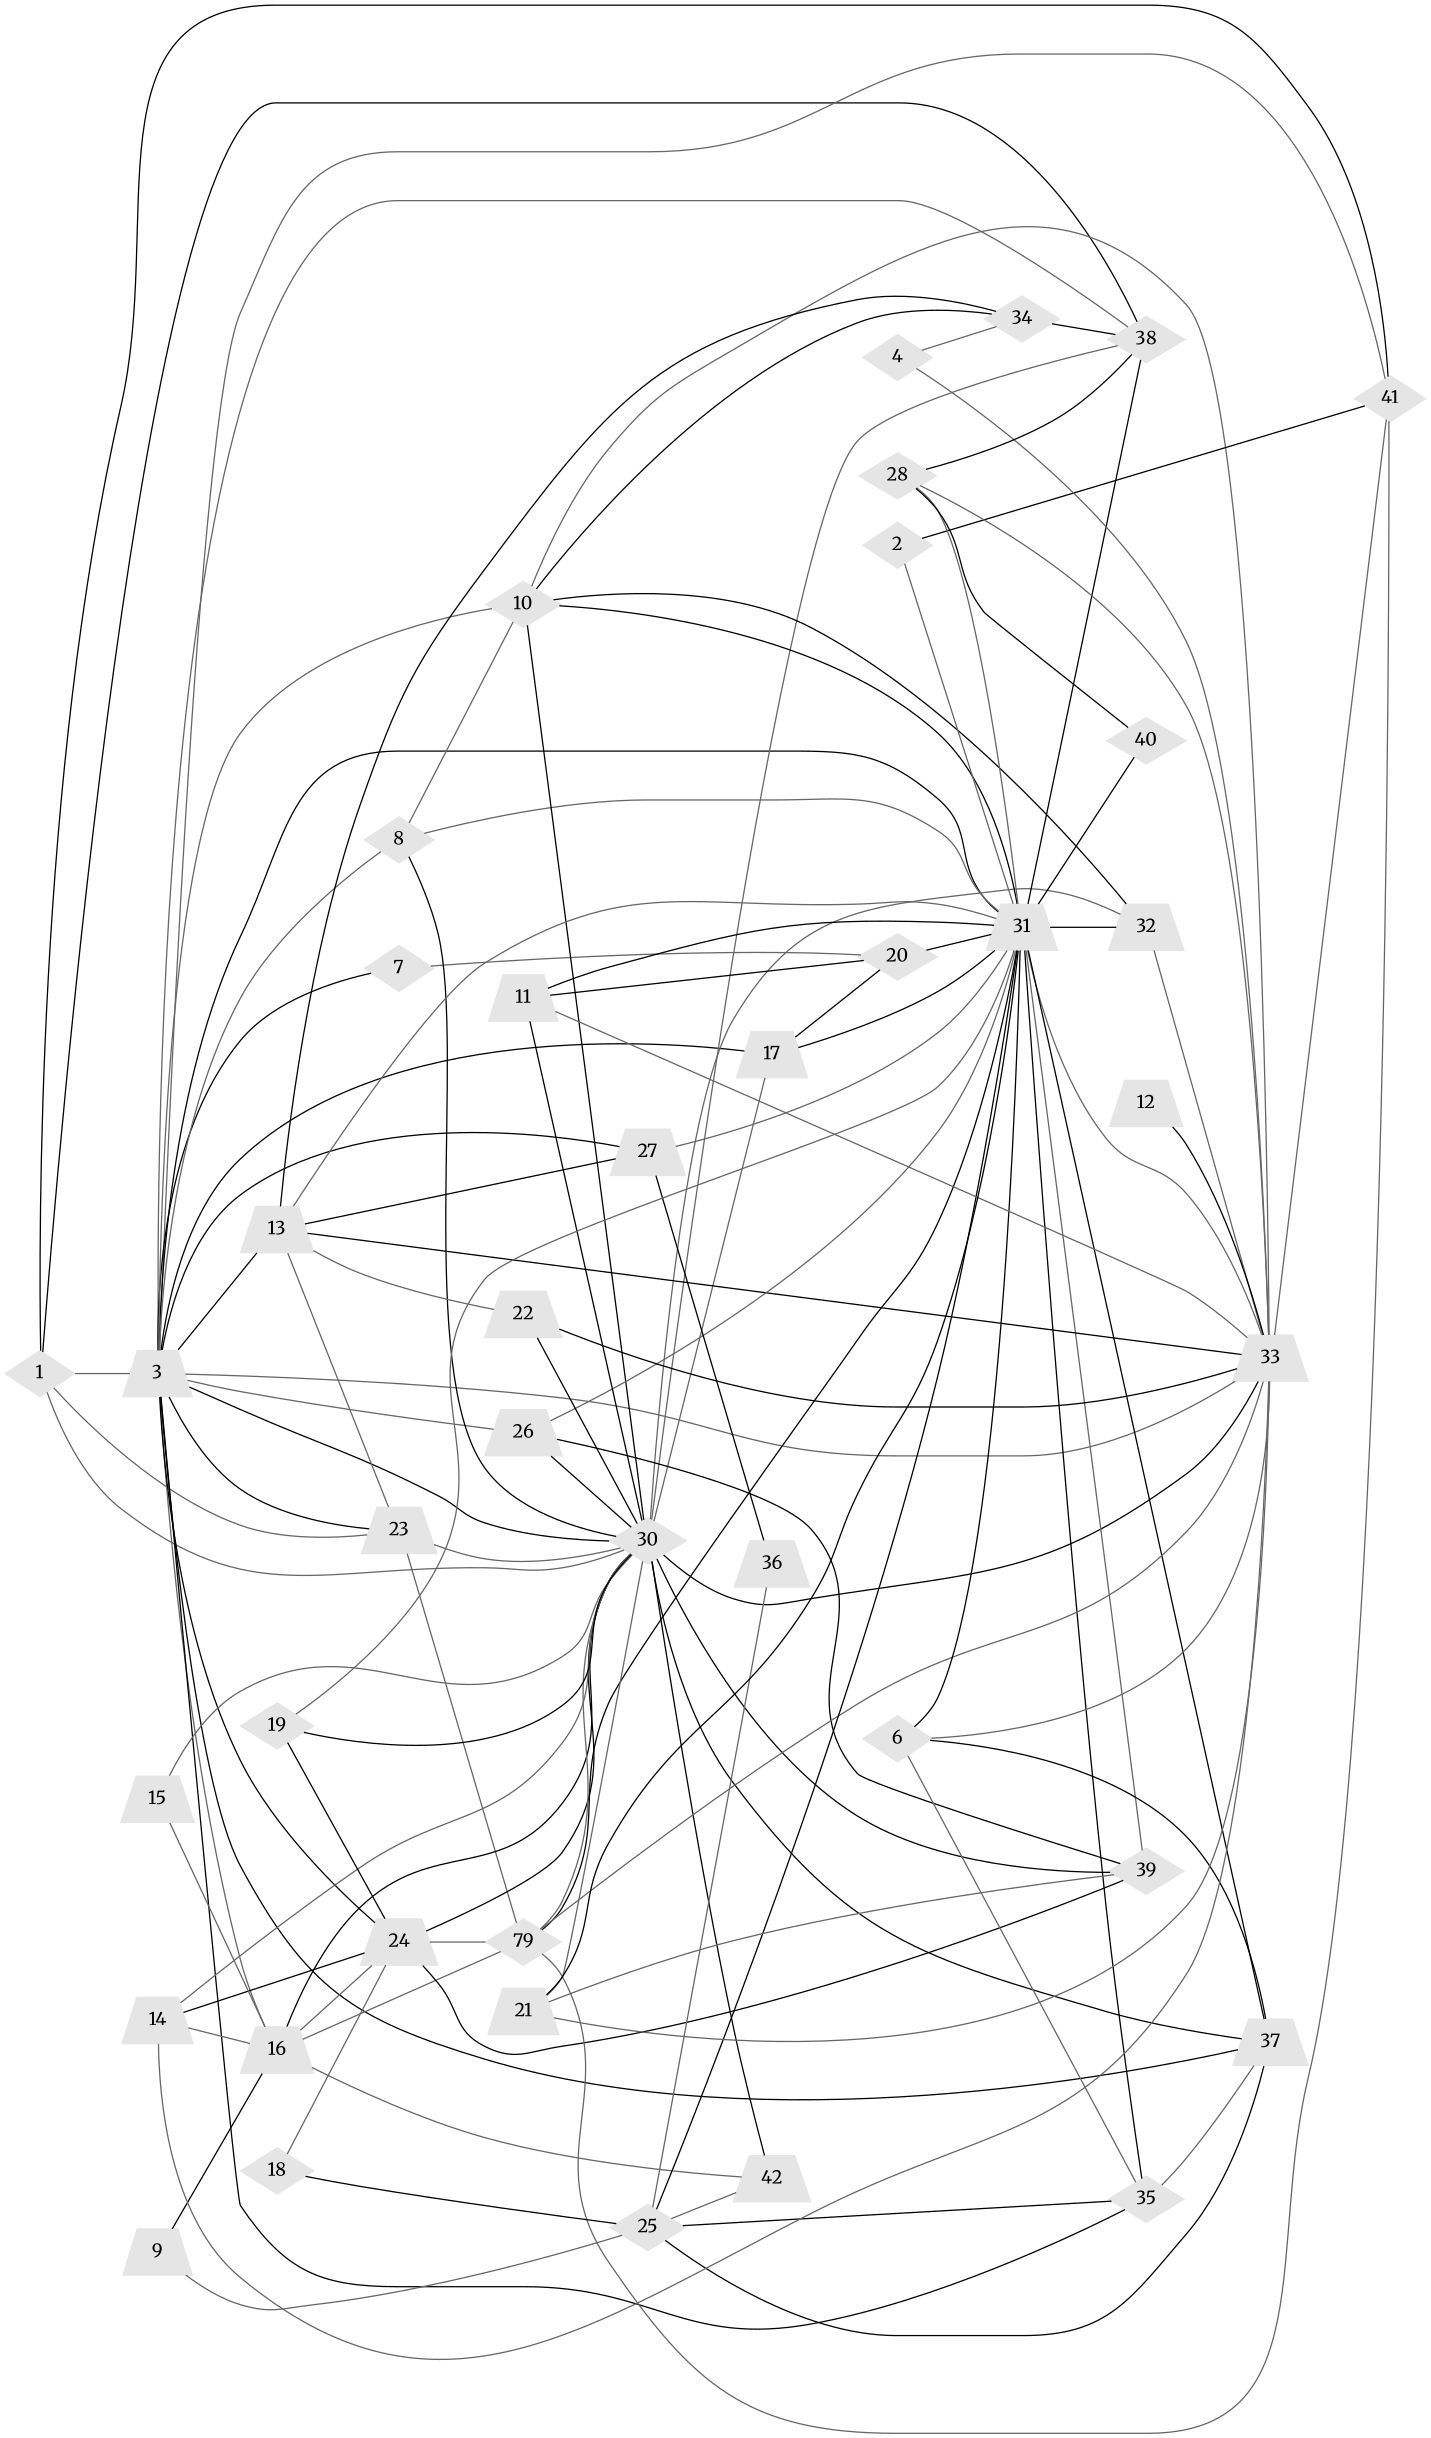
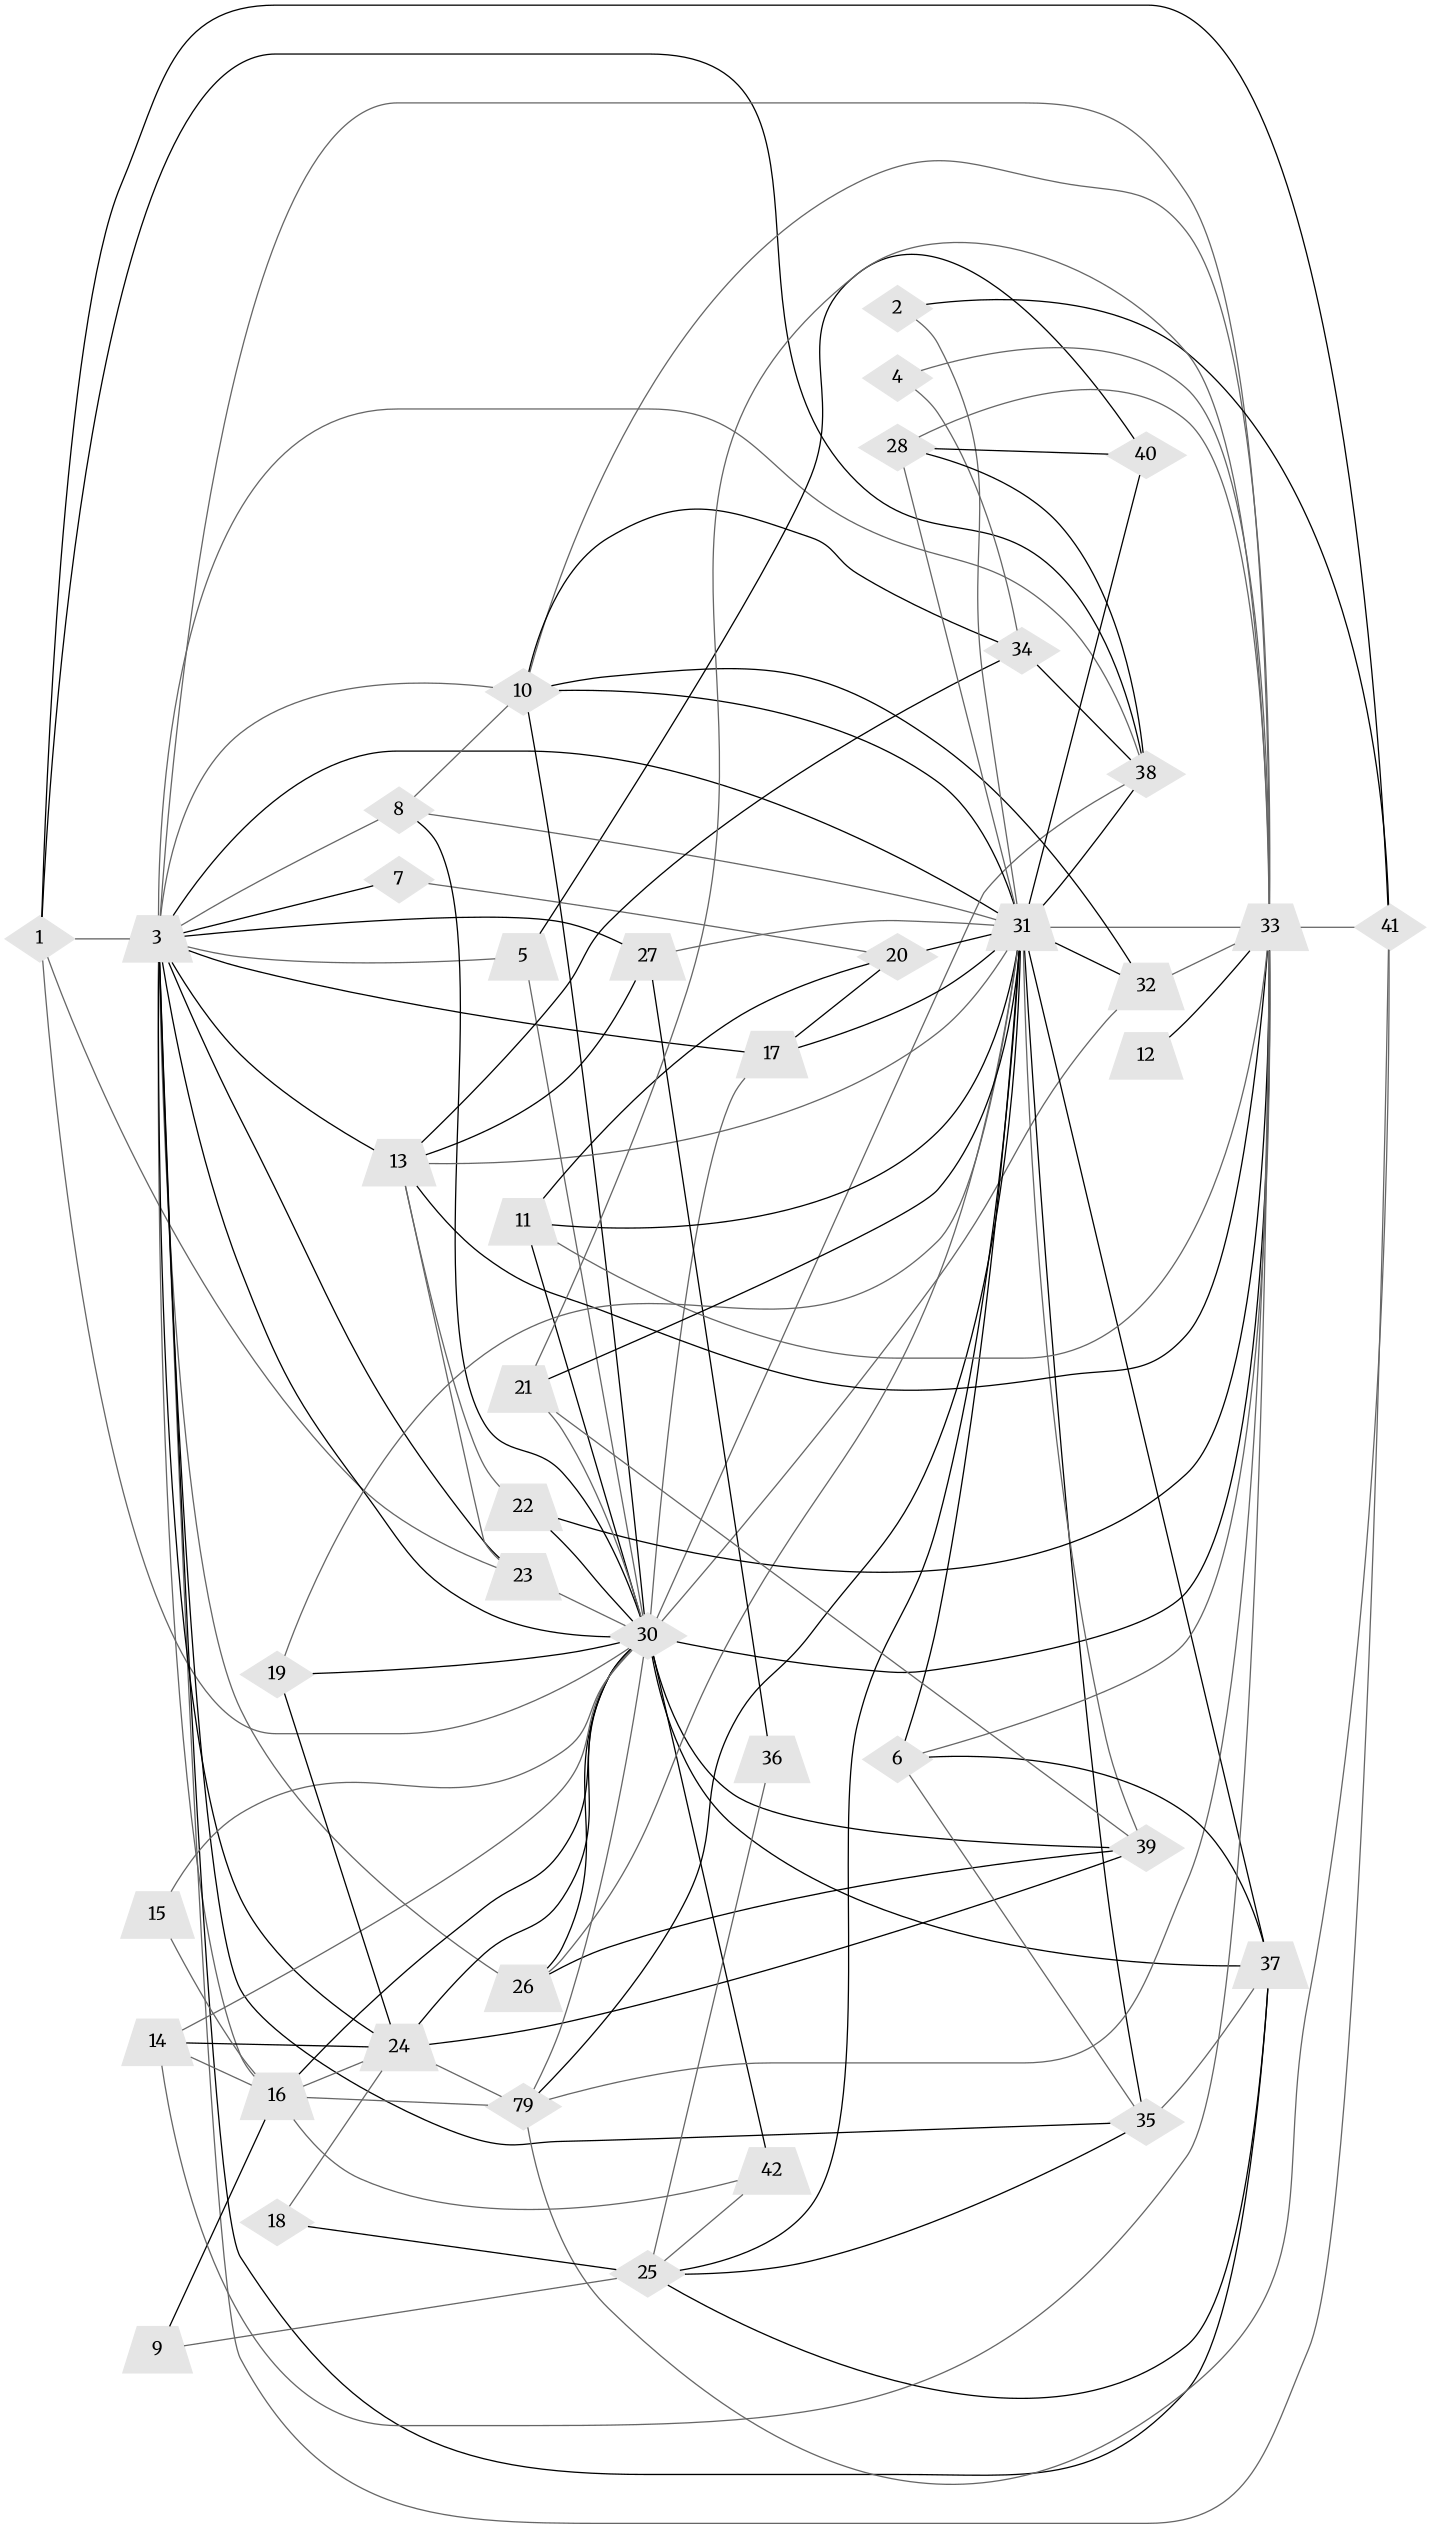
  graph {
    fontname=Merriweather
    rankdir=LR
    node [color=gray90 fontname=Merriweather shape=trapezium style=filled]
    edge [color=black fontname=Merriweather weight=1.0]
    1 [shape=diamond]
    3
    23
    30 [shape=diamond]
    38 [shape=diamond]
    41 [shape=diamond]
    31
+   5
    7 [shape=diamond]
    8 [shape=diamond]
    10 [shape=diamond]
    13
    16
    17
    24
    26
    27
    33
    35 [shape=diamond]
    37
    n21 [label=79 shape=diamond]
    32
    42
    39 [shape=diamond]
    2 [shape=diamond]
    40 [shape=diamond]
    20 [shape=diamond]
    34 [shape=diamond]
    22
    36
    4 [shape=diamond]
    6 [shape=diamond]
    9
    25 [shape=diamond]
    11
    12
    14
    15
    18 [shape=diamond]
    19 [shape=diamond]
    21
    28 [shape=diamond]
    1 -- 3 [color=gray40]
    1 -- 23 [color=gray40]
    1 -- 30 [color=gray40]
    1 -- 38
    1 -- 41
    3 -- 23 [weight=2.0]
    3 -- 30 [weight=4.0]
    3 -- 38 [color=gray40 weight=2.0]
    3 -- 41 [color=gray40]
    3 -- 31 [weight=6.0]
+   3 -- 5 [color=gray40 weight=2.0]
    3 -- 7
    3 -- 8 [color=gray40]
    3 -- 10 [color=gray40 weight=2.0]
    3 -- 13
    3 -- 16 [color=gray40 weight=3.0]
    3 -- 17
    3 -- 24
    3 -- 26 [color=gray40]
    3 -- 27 [weight=2.0]
    3 -- 33 [color=gray40 weight=7.0]
    3 -- 35
    3 -- 37 [weight=2.0]
    23 -- 30 [color=gray40]
-   23 -- n21 [color=gray40]
    30 -- 38 [color=gray40 weight=2.0]
    30 -- 17 [color=gray40 weight=7.0]
    30 -- 33 [weight=5.0]
    30 -- 37 [weight=2.0]
    30 -- 32 [color=gray40]
    30 -- 42
    30 -- 39
    31 -- 38 [weight=3.0]
    31 -- 33 [color=gray40 weight=7.0]
    31 -- 35 [weight=2.0]
    31 -- 37 [weight=4.0]
    31 -- 32 [weight=2.0]
    31 -- 39 [color=gray40]
    31 -- 40
+   5 -- 30 [color=gray40]
+   5 -- 40 [weight=2.0]
    7 -- 20 [color=gray40]
    8 -- 30
    8 -- 31 [color=gray40]
    8 -- 10 [color=gray40]
    10 -- 30 [weight=2.0]
    10 -- 31 [weight=7.0]
    10 -- 33 [color=gray40 weight=2.0]
    10 -- 32
    10 -- 34
    13 -- 23 [color=gray40]
    13 -- 31 [color=gray40 weight=2.0]
    13 -- 27
    13 -- 33
    13 -- 34
    13 -- 22 [color=gray40]
    16 -- 30 [weight=2.0]
    16 -- 24 [color=gray40]
    16 -- n21 [color=gray40]
    16 -- 42 [color=gray40]
    17 -- 31 [weight=2.0]
    17 -- 20
    24 -- 30
    24 -- n21 [color=gray40 weight=2.0]
    24 -- 39 [weight=2.0]
    26 -- 30
    26 -- 31 [color=gray40]
    26 -- 39
    27 -- 31 [color=gray40 weight=2.0]
    27 -- 36
    33 -- 41 [color=gray40]
    35 -- 37 [color=gray40]
    n21 -- 30 [color=gray40]
    n21 -- 41 [color=gray40]
    n21 -- 31 [weight=2.0]
    n21 -- 33 [color=gray40 weight=2.0]
    32 -- 33 [color=gray40]
    2 -- 41
    2 -- 31 [color=gray40 weight=3.0]
    20 -- 31
    34 -- 38
    22 -- 30 [weight=2.0]
    22 -- 33
    4 -- 33 [color=gray40 weight=3.0]
    4 -- 34 [color=gray40]
    6 -- 31 [weight=2.0]
    6 -- 33 [color=gray40]
    6 -- 35 [color=gray40]
    6 -- 37
    9 -- 16
    9 -- 25 [color=gray40]
    25 -- 31
    25 -- 35
    25 -- 37
    25 -- 42 [color=gray40]
    25 -- 36 [color=gray40]
    11 -- 30
    11 -- 31
    11 -- 33 [color=gray40]
    11 -- 20
    12 -- 33
    14 -- 30 [color=gray40]
    14 -- 16 [color=gray40]
    14 -- 24
    14 -- 33 [color=gray40]
    15 -- 30 [color=gray40]
    15 -- 16 [color=gray40]
    18 -- 24 [color=gray40]
    18 -- 25
    19 -- 30 [weight=2.0]
    19 -- 31 [color=gray40]
    19 -- 24
    21 -- 30 [color=gray40]
    21 -- 31
    21 -- 33 [color=gray40]
    21 -- 39 [color=gray40]
    28 -- 38
    28 -- 31 [color=gray40 weight=2.0]
    28 -- 33 [color=gray40]
    28 -- 40
  }
